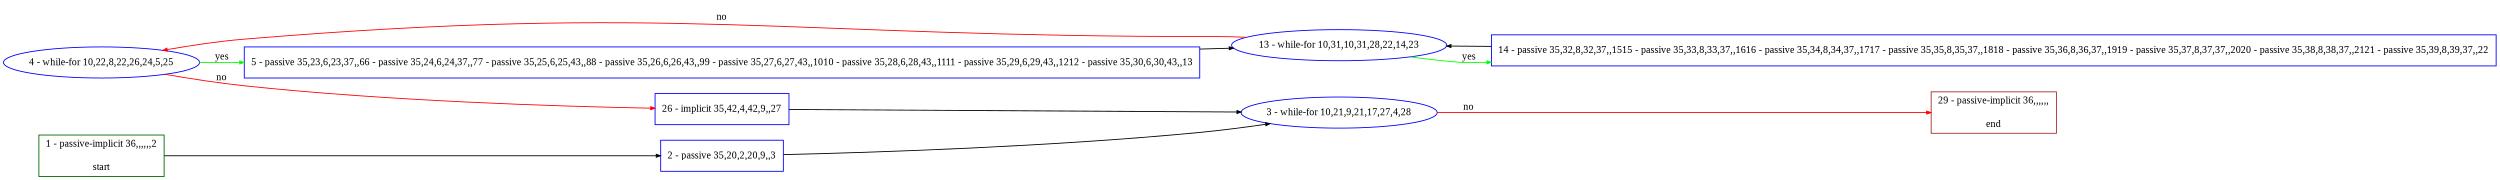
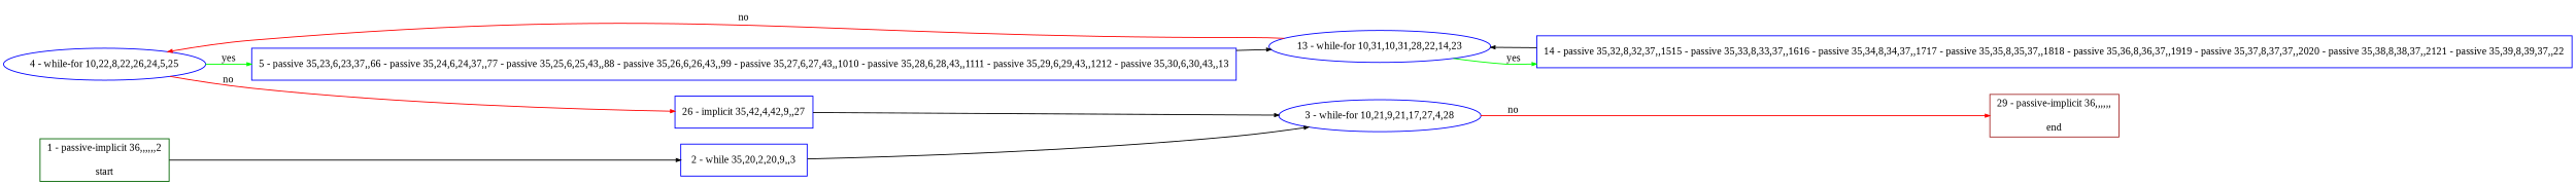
  digraph {
    bgcolor=white
    compound=true
    fillcolor="#FFFFCC"
    fontname="Liberation Serif"
    fontsize=12
    pack=true
    packmode=clust
    rankdir=LR
    style="rounded,filled"
    node [color="#0000ff" compound=true fillcolor="#ffffff" fixedsize=false fontname="Liberation Serif" fontsize=12 node_initialized=no shape=box style=filled]
    edge [arrowhead=normal arrowsize=0.5 arrowtail=none color="#000000" compound=true dir=forward fontcolor=black fontname="Liberation Serif" fontsize=12]
-   n1 [label="2 - passive 35,20,2,20,9,,3"]
+   n1 [label="2 - while 35,20,2,20,9,,3"]
    n2 [label="3 - while-for 10,21,9,21,17,27,4,28" shape=oval]
    n3 [color="#a52a2a" label="29 - passive-implicit 36,,,,,,\n\nend"]
    n4 [color="#006400" label="1 - passive-implicit 36,,,,,,2\n\nstart"]
    n5 [label="4 - while-for 10,22,8,22,26,24,5,25" shape=oval]
    n6 [label="5 - passive 35,23,6,23,37,,66 - passive 35,24,6,24,37,,77 - passive 35,25,6,25,43,,88 - passive 35,26,6,26,43,,99 - passive 35,27,6,27,43,,1010 - passive 35,28,6,28,43,,1111 - passive 35,29,6,29,43,,1212 - passive 35,30,6,30,43,,13"]
    n7 [label="26 - implicit 35,42,4,42,9,,27"]
    n8 [label="13 - while-for 10,31,10,31,28,22,14,23" shape=oval]
    n9 [label="14 - passive 35,32,8,32,37,,1515 - passive 35,33,8,33,37,,1616 - passive 35,34,8,34,37,,1717 - passive 35,35,8,35,37,,1818 - passive 35,36,8,36,37,,1919 - passive 35,37,8,37,37,,2020 - passive 35,38,8,38,37,,2121 - passive 35,39,8,39,37,,22"]
    n1 -> n2
    n2 -> n3 [color="#ff0000" label=no]
    n4 -> n1
    n5 -> n6 [color="#00ff00" label=yes]
    n5 -> n7 [color="#ff0000" label=no]
    n6 -> n8
    n7 -> n2
    n8 -> n5 [color="#ff0000" label=no]
    n8 -> n9 [color="#00ff00" label=yes]
    n9 -> n8
  }
